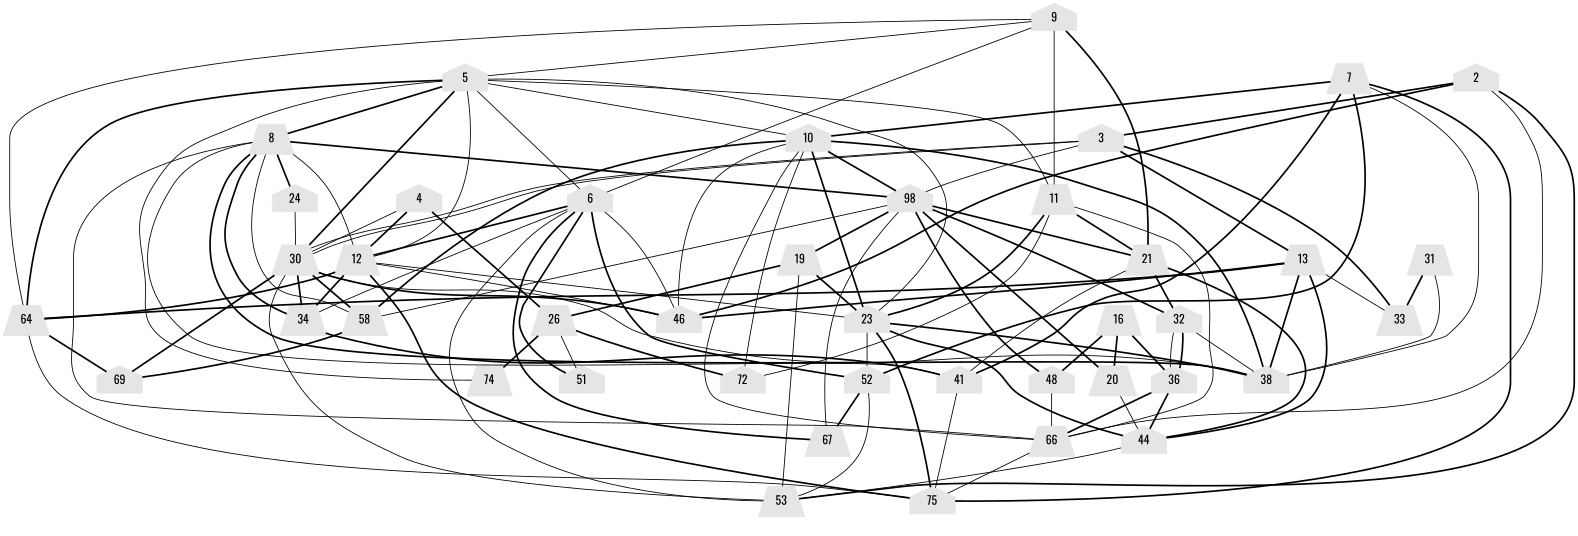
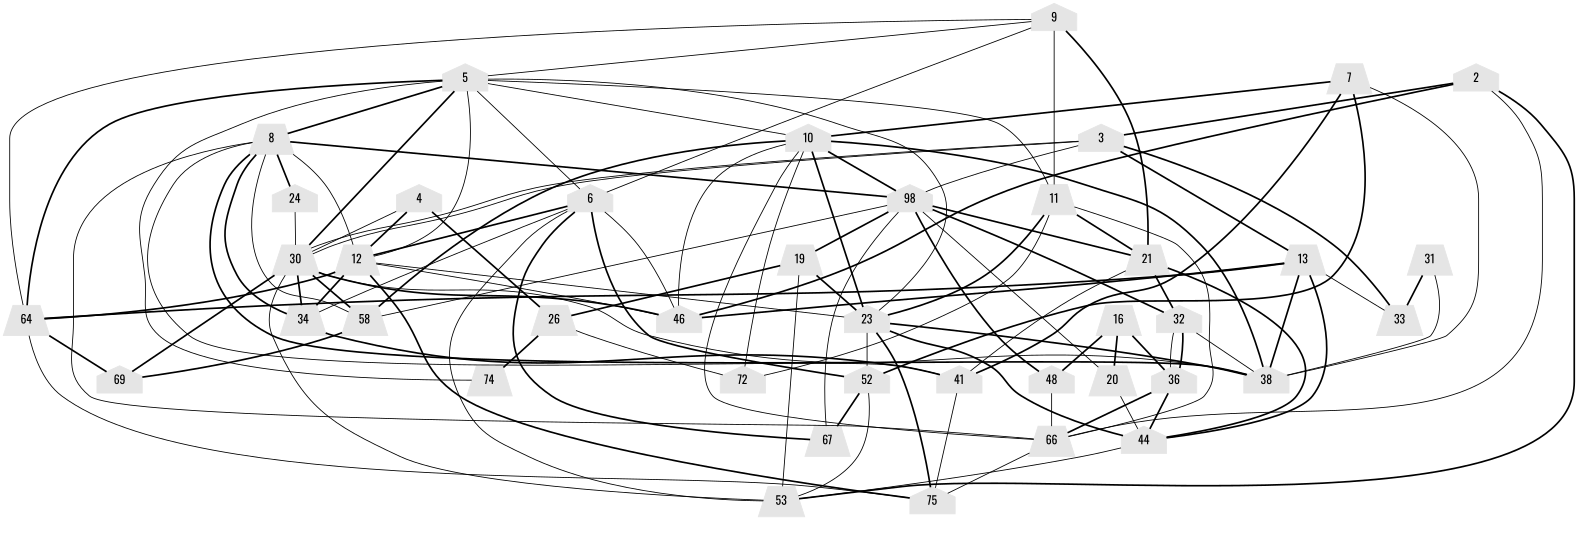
  graph {
    fontname=Oswald
    node [color=gray90 fontname=Oswald shape=house style=filled]
    edge [fontname=Oswald style=bold]
    n1 [label=9 super="+59+62"]
    5 [super="+14+15+37"]
    6 [super="+9"]
    11 [shape=trapezium super="+80"]
    21 [shape=trapezium super="+29"]
    64 [shape=trapezium super="+81"]
    30 [shape=trapezium super="+47+49"]
    12 [shape=trapezium super="+50+17"]
    8 [shape=trapezium super="+43+73"]
    10 [super="+25+39"]
    23 [super="+55+77"]
    74 [shape=trapezium]
    46 [super="+54"]
    53 [shape=trapezium]
    34 [shape=trapezium super="+35"]
-   51
    52 [super="+61"]
    67 [shape=trapezium]
    66 [shape=trapezium super="+68"]
    72
    41 [super="+78"]
    44
    32 [super="+60"]
    75
    69 [super="+71"]
    3 [super="+27"]
    13 [shape=trapezium super="+42"]
    n28 [label=98 super="+28"]
    33 [shape=trapezium]
    2
    38 [super="+45"]
    58 [shape=trapezium]
    20 [shape=trapezium]
    48
    19 [shape=trapezium]
    4
    26 [shape=trapezium super="+76"]
    24
    7 [shape=trapezium super="+22"]
    16 [shape=trapezium]
    36
    31 [shape=trapezium]
    n1 -- 5 [style=solid]
    n1 -- 6 [style=solid]
    n1 -- 11 [style=solid weight=2]
    n1 -- 21 [weight=2]
    n1 -- 64 [style=solid]
    5 -- 6 [style=solid]
    5 -- 11 [style=solid]
    5 -- 64
    5 -- 30
    5 -- 12 [style=solid]
    5 -- 8
    5 -- 10 [style=solid]
    5 -- 23 [style=solid]
    5 -- 74 [style=solid weight=2]
    6 -- 12 [weight=2]
    6 -- 46 [style=solid]
    6 -- 53 [style=solid weight=2]
    6 -- 34 [style=solid]
-   6 -- 51
    6 -- 52
    6 -- 67
    11 -- 21
    11 -- 23
    11 -- 66 [style=solid]
    11 -- 72 [style=solid]
    21 -- 41 [style=solid weight=2]
    21 -- 44
    21 -- 32
    64 -- 75 [style=solid]
    64 -- 69
    30 -- 46
    30 -- 53 [style=solid]
    30 -- 34
    30 -- 69
    30 -- 38 [style=solid]
    30 -- 58
    12 -- 64
    12 -- 23 [style=solid weight=2]
    12 -- 46 [style=solid]
    12 -- 34
    12 -- 75
    8 -- 12 [style=solid]
    8 -- 34
    8 -- 66 [style=solid]
    8 -- 41 [style=solid]
    8 -- n28 [weight=2]
    8 -- 38
    8 -- 58 [style=solid]
    8 -- 24
    10 -- 23 [weight=2]
    10 -- 46 [style=solid]
    10 -- 66 [style=solid]
    10 -- 72 [style=solid]
    10 -- n28
    10 -- 38
    10 -- 58
    23 -- 52 [style=solid]
    23 -- 44
    23 -- 75
    23 -- 38
    34 -- 41
    52 -- 53 [style=solid]
    52 -- 67
    66 -- 75 [style=solid]
    41 -- 75 [style=solid]
    44 -- 53 [style=solid]
    32 -- 38 [style=solid]
    32 -- 36 [style=solid]
    32 -- 36
    3 -- 30 [style=solid]
    3 -- 30 [style=solid]
    3 -- 13
    3 -- n28 [style=solid]
    3 -- 33
    13 -- 64
    13 -- 46
    13 -- 44
    13 -- 33 [style=solid]
    13 -- 38
    n28 -- 21
    n28 -- 67 [style=solid weight=2]
    n28 -- 32
    n28 -- 58 [style=solid]
-   n28 -- 20
+   n28 -- 20 [style=solid]
    n28 -- 48
    n28 -- 19
    2 -- 46
    2 -- 53
    2 -- 66 [style=solid]
    2 -- 3
    58 -- 69
    20 -- 44 [style=solid]
    48 -- 66 [style=solid]
    19 -- 23
    19 -- 53 [style=solid]
    19 -- 26
    4 -- 30 [style=solid]
    4 -- 12
    4 -- 26
    26 -- 74
-   26 -- 51 [style=solid]
-   26 -- 72
+   26 -- 72 [style=solid]
    24 -- 30 [style=solid]
    7 -- 10
    7 -- 52
    7 -- 41
-   7 -- 75
    7 -- 38 [style=solid]
    16 -- 20
    16 -- 48
    16 -- 36
    36 -- 66
    36 -- 44
    31 -- 33
    31 -- 38 [style=solid]
  }
